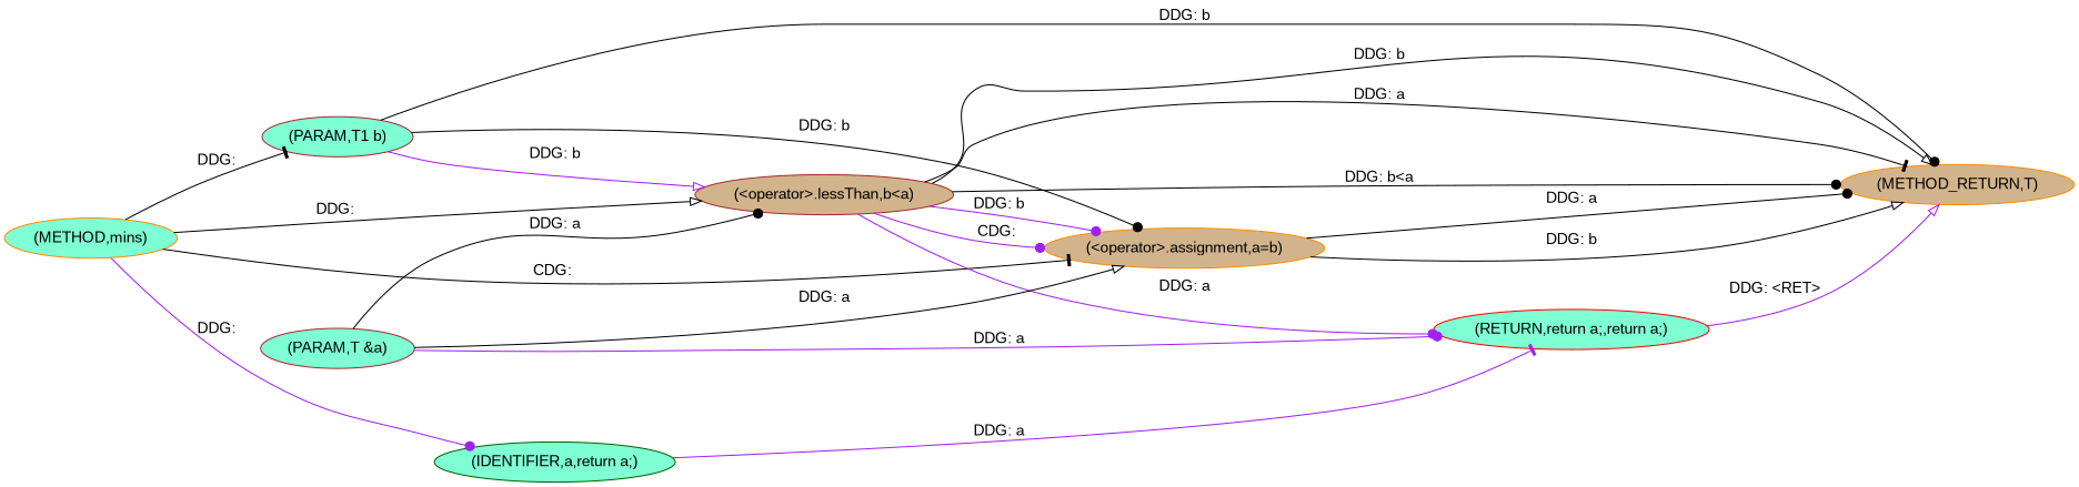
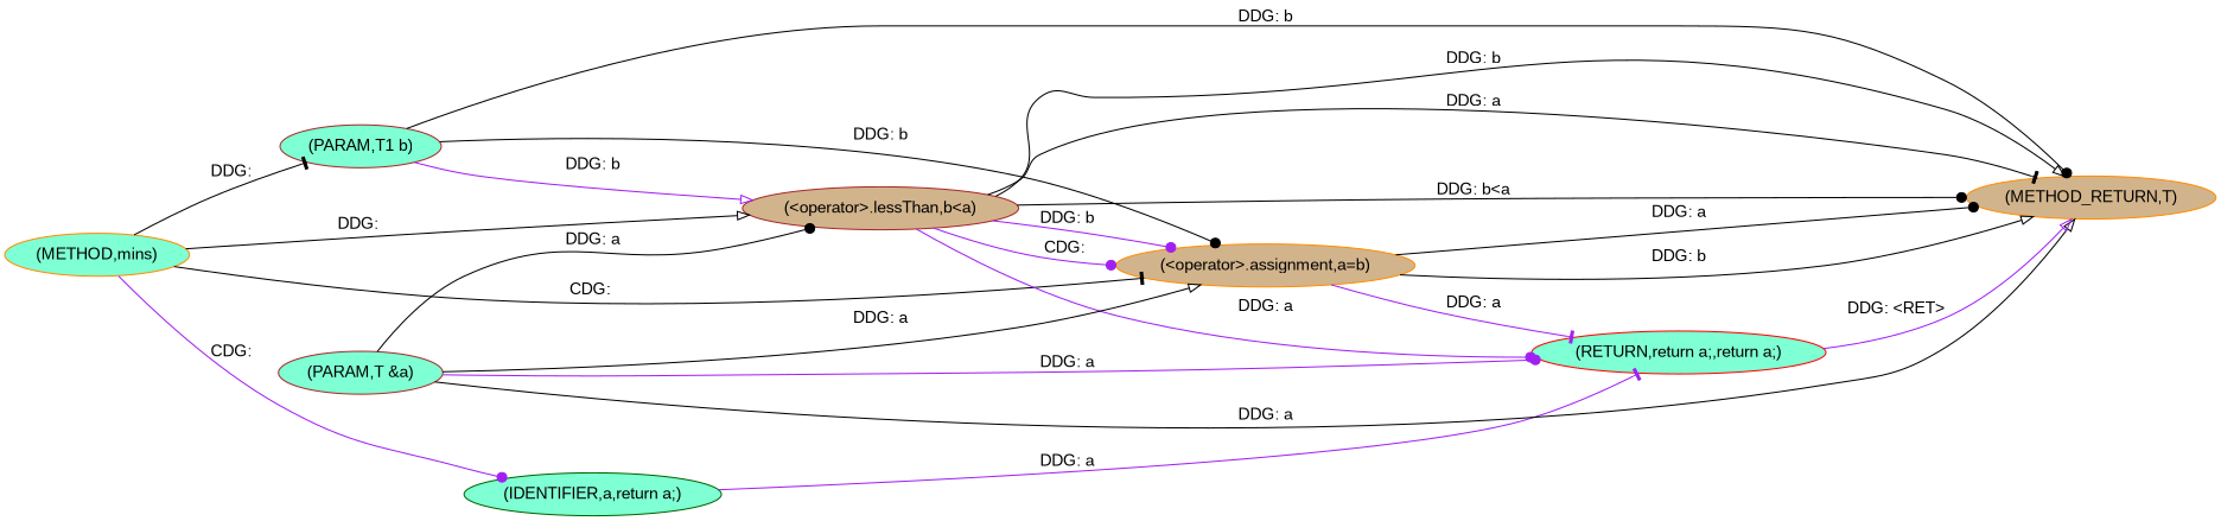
  digraph {
    fontname="Liberation Sans"
    rankdir=LR
    node [color=darkorange fillcolor=aquamarine fontname="Liberation Sans" style=filled]
    edge [arrowhead=dot color=black fontname="Liberation Sans"]
    n1 [label="(METHOD,mins)"]
    n2 [color=brown label="(PARAM,T1 b)"]
    n3 [color=brown fillcolor=tan label="(<operator>.lessThan,b<a)"]
    n4 [fillcolor=tan label="(<operator>.assignment,a=b)"]
    n5 [color=darkgreen label="(IDENTIFIER,a,return a;)"]
    n6 [color=brown label="(PARAM,T &a)"]
    n7 [fillcolor=tan label="(METHOD_RETURN,T)"]
    n8 [color=red label="(RETURN,return a;,return a;)"]
    n1 -> n2 [arrowhead=tee label="DDG: "]
    n1 -> n3 [arrowhead=onormal label="DDG: "]
    n1 -> n4 [arrowhead=tee label="CDG: "]
-   n1 -> n5 [color=purple label="DDG: "]
+   n1 -> n5 [color=purple label="CDG: "]
    n2 -> n3 [arrowhead=onormal color=purple label="DDG: b"]
    n2 -> n4 [label="DDG: b"]
    n2 -> n7 [label="DDG: b"]
    n3 -> n4 [color=purple label="DDG: b"]
    n3 -> n4 [color=purple label="CDG: "]
    n3 -> n7 [arrowhead=onormal label="DDG: b"]
    n3 -> n7 [arrowhead=tee label="DDG: a"]
    n3 -> n7 [label="DDG: b<a"]
    n3 -> n8 [color=purple label="DDG: a"]
    n4 -> n7 [label="DDG: a"]
    n4 -> n7 [arrowhead=onormal label="DDG: b"]
+   n4 -> n8 [arrowhead=tee color=purple label="DDG: a"]
    n5 -> n8 [arrowhead=tee color=purple label="DDG: a"]
    n6 -> n3 [label="DDG: a"]
    n6 -> n4 [arrowhead=onormal label="DDG: a"]
+   n6 -> n7 [arrowhead=onormal label="DDG: a"]
    n6 -> n8 [color=purple label="DDG: a"]
    n8 -> n7 [arrowhead=onormal color=purple label="DDG: <RET>"]
  }
